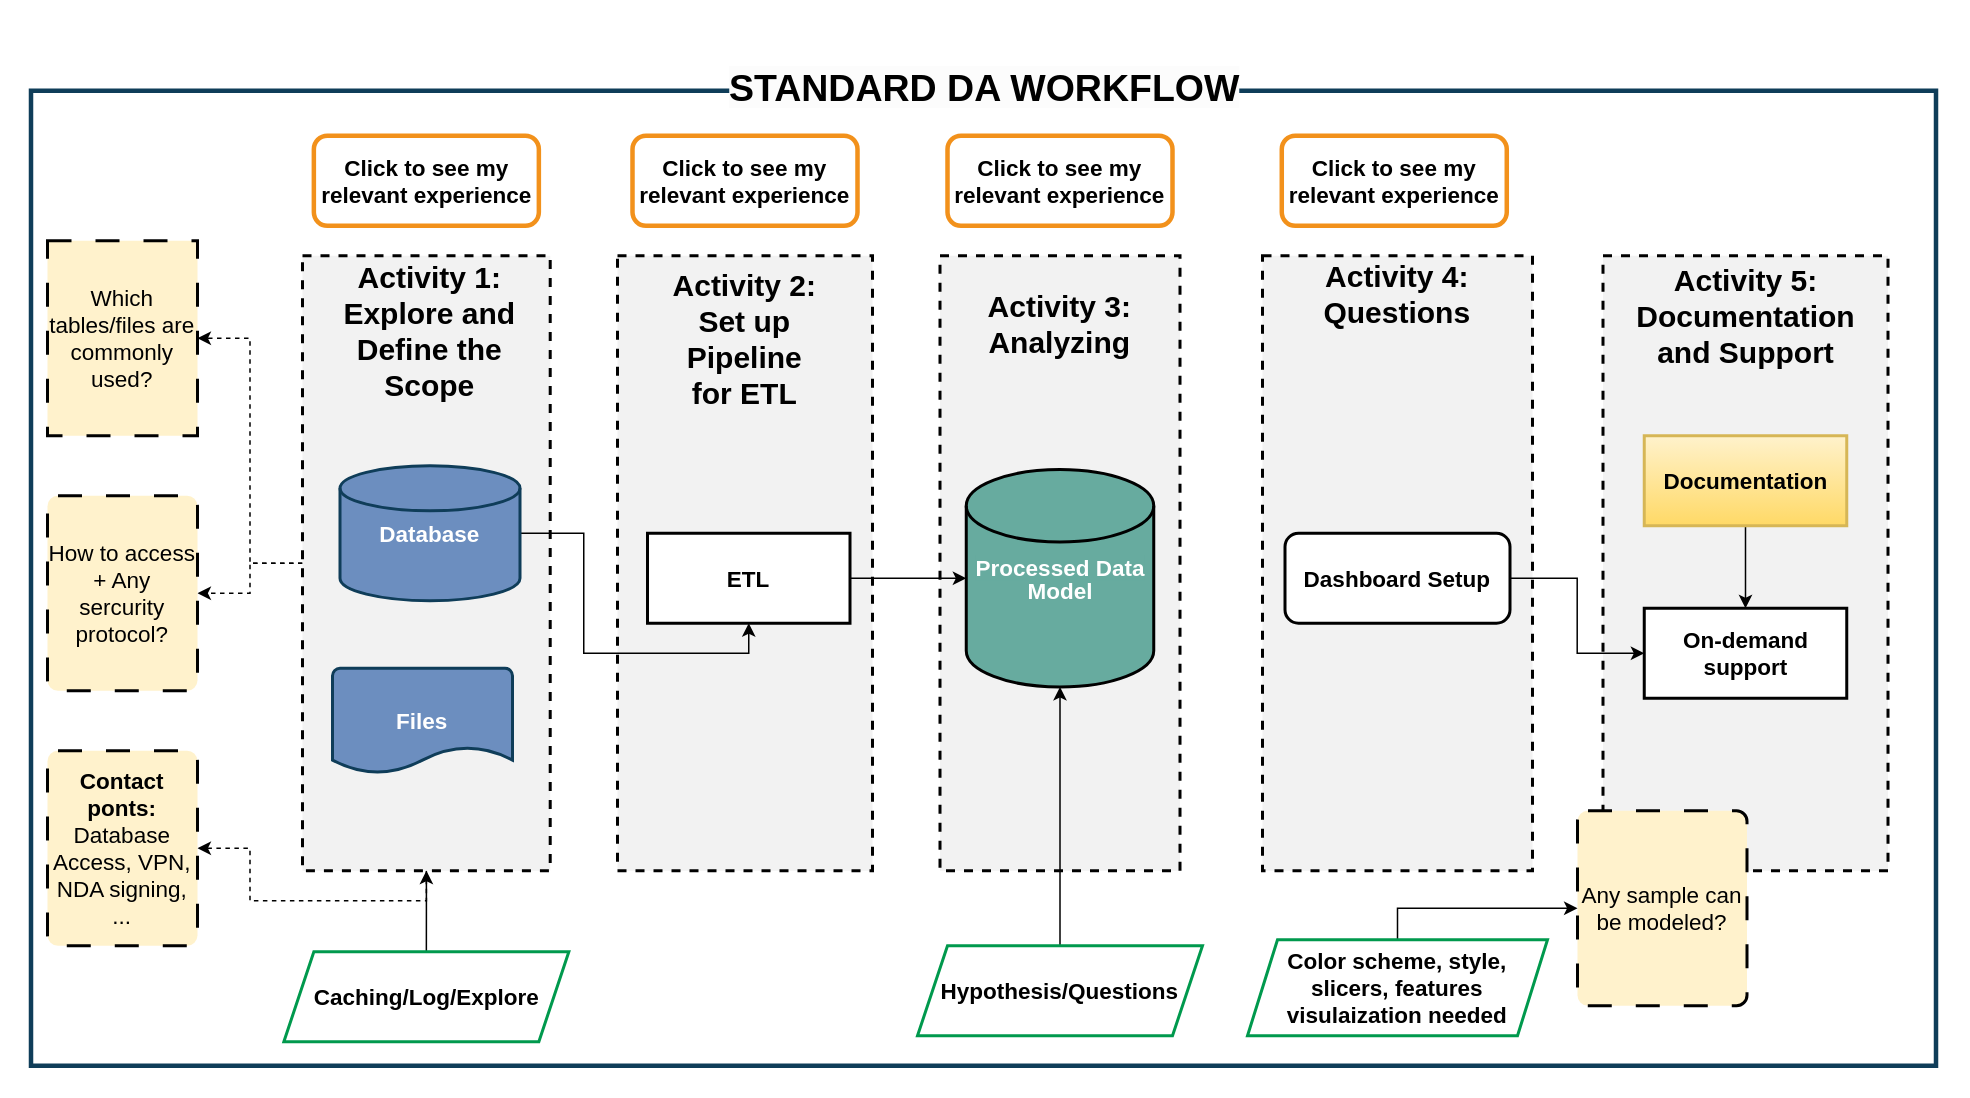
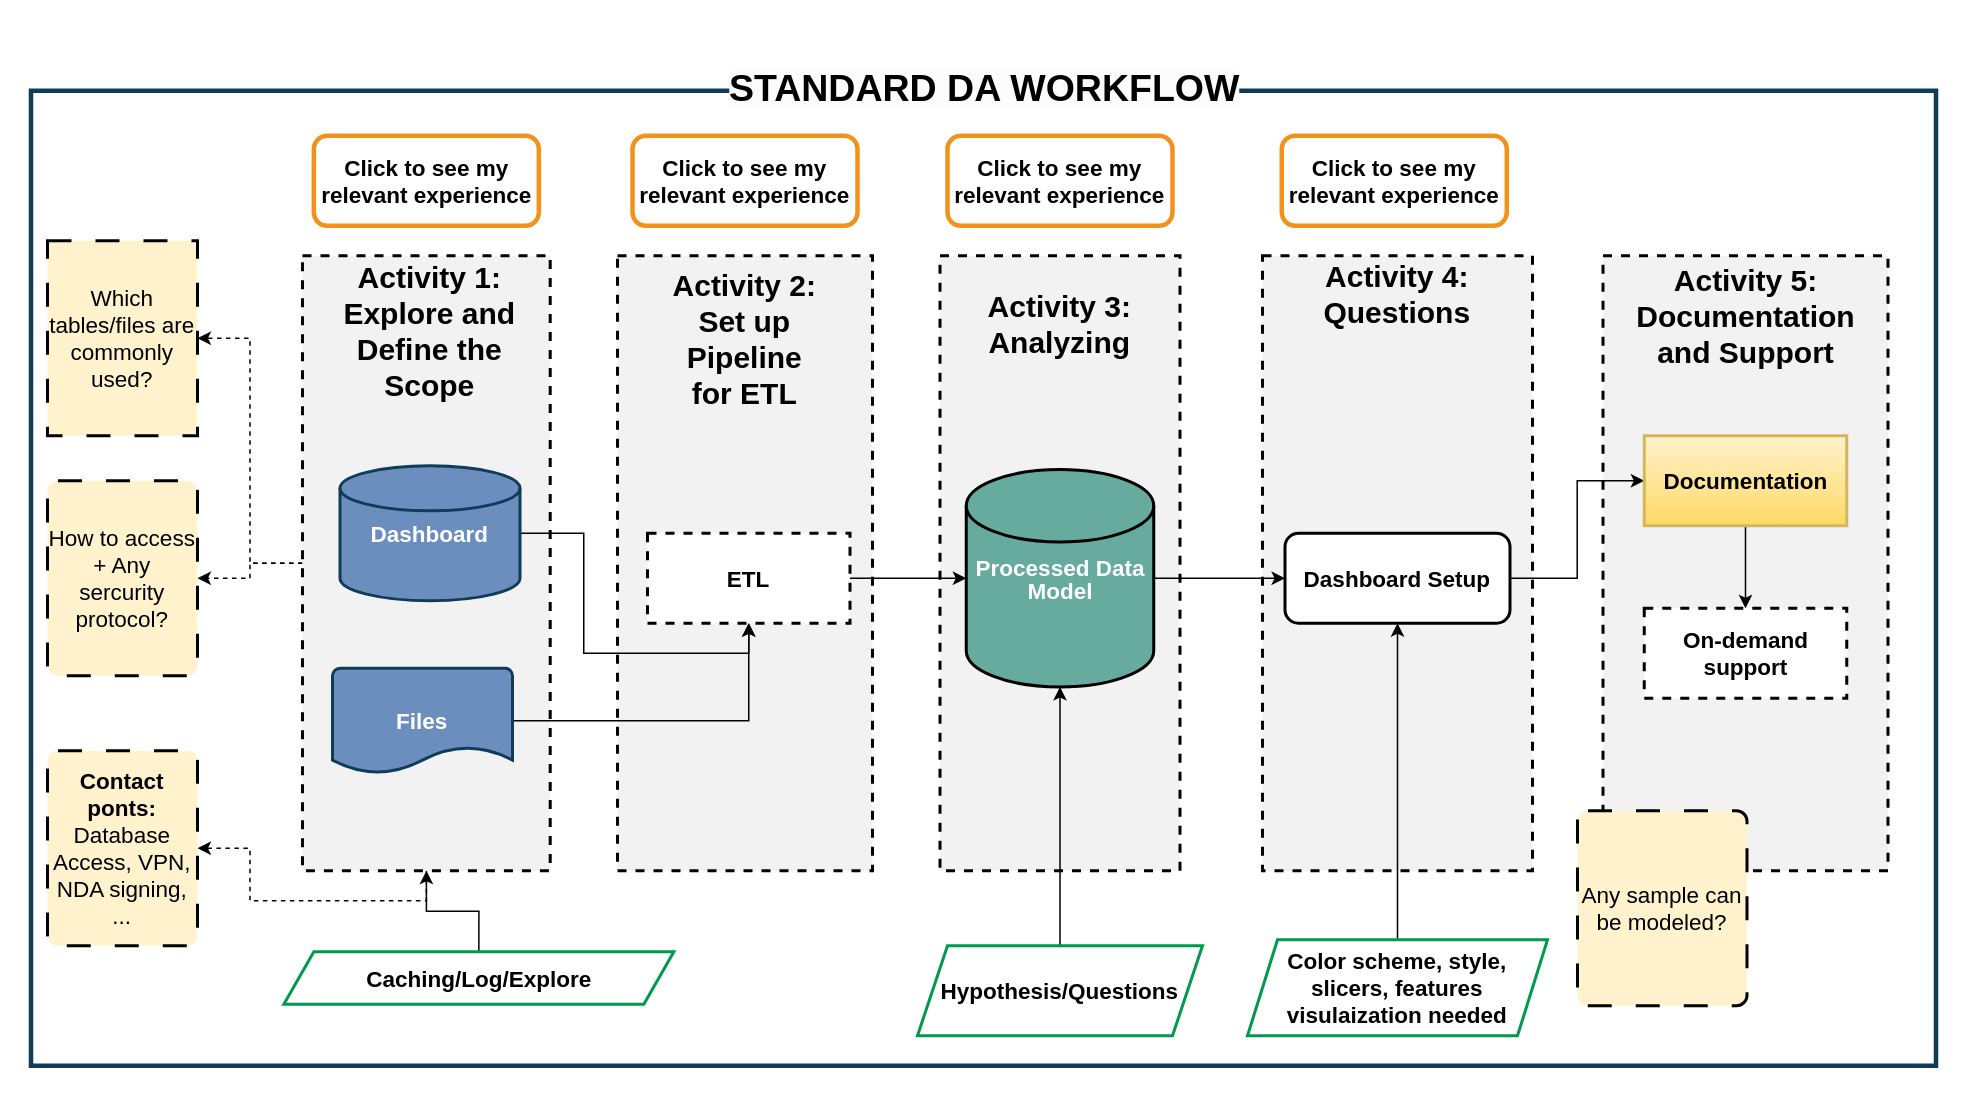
  <mxCell id="0" />
  <mxCell id="1" parent="0" />
  <mxCell id="2" value="" style="rounded=0;whiteSpace=wrap;html=1;fillColor=none;strokeWidth=3;strokeColor=#0F3D59;fillStyle=auto;gradientColor=none;" parent="1" vertex="1"><mxGeometry x="20" y="60" width="1270" height="650" as="geometry" /></mxCell>
  <mxCell id="3" value="" style="rounded=0;whiteSpace=wrap;html=1;dashed=1;strokeWidth=2;fillColor=#F2F2F2;" parent="1" vertex="1"><mxGeometry x="1068" y="170" width="190" height="410" as="geometry" /></mxCell>
  <mxCell id="4" style="edgeStyle=orthogonalEdgeStyle;rounded=0;orthogonalLoop=1;jettySize=auto;html=1;exitX=0.5;exitY=1;exitDx=0;exitDy=0;entryX=1;entryY=0.5;entryDx=0;entryDy=0;dashed=1;" parent="1" source="7" target="27" edge="1"><mxGeometry relative="1" as="geometry" /></mxCell>
  <mxCell id="5" style="edgeStyle=orthogonalEdgeStyle;rounded=0;orthogonalLoop=1;jettySize=auto;html=1;exitX=0;exitY=0.5;exitDx=0;exitDy=0;entryX=1;entryY=0.5;entryDx=0;entryDy=0;dashed=1;" parent="1" source="7" target="36" edge="1"><mxGeometry relative="1" as="geometry" /></mxCell>
  <mxCell id="6" style="edgeStyle=orthogonalEdgeStyle;rounded=0;orthogonalLoop=1;jettySize=auto;html=1;exitX=0;exitY=0.5;exitDx=0;exitDy=0;entryX=1;entryY=0.5;entryDx=0;entryDy=0;dashed=1;" parent="1" source="7" target="25" edge="1"><mxGeometry relative="1" as="geometry" /></mxCell>
  <mxCell id="7" value="" style="rounded=0;whiteSpace=wrap;html=1;dashed=1;strokeWidth=2;fillColor=#F2F2F2;" parent="1" vertex="1"><mxGeometry x="201" y="170" width="165.14" height="410" as="geometry" /></mxCell>
  <mxCell id="8" value="" style="rounded=0;whiteSpace=wrap;html=1;dashed=1;strokeWidth=2;fillColor=#F2F2F2;" parent="1" vertex="1"><mxGeometry x="841" y="170" width="180" height="410" as="geometry" /></mxCell>
  <mxCell id="9" value="" style="rounded=0;whiteSpace=wrap;html=1;dashed=1;strokeWidth=2;fillColor=#F2F2F2;" parent="1" vertex="1"><mxGeometry x="626" y="170" width="160" height="410" as="geometry" /></mxCell>
  <mxCell id="10" value="" style="rounded=0;whiteSpace=wrap;html=1;dashed=1;strokeWidth=2;fillColor=#F2F2F2;" parent="1" vertex="1"><mxGeometry x="411" y="170" width="170" height="410" as="geometry" /></mxCell>
  <mxCell id="11" style="edgeStyle=orthogonalEdgeStyle;rounded=0;orthogonalLoop=1;jettySize=auto;html=1;exitX=1;exitY=0.5;exitDx=0;exitDy=0;entryX=0;entryY=0.5;entryDx=0;entryDy=0;entryPerimeter=0;fontStyle=1;fontSize=14;" parent="1" source="12" target="18" edge="1"><mxGeometry relative="1" as="geometry"><mxPoint x="621" y="385" as="targetPoint" /></mxGeometry></mxCell>
- <mxCell id="12" value="ETL" style="rounded=0;whiteSpace=wrap;html=1;fontStyle=1;fontSize=15;fillColor=#FFFFFF;strokeWidth=2;strokeColor=#000000;" parent="1" vertex="1"><mxGeometry x="431" y="355" width="135" height="60" as="geometry" /></mxCell>
+ <mxCell id="12" value="ETL" style="rounded=0;whiteSpace=wrap;html=1;fontStyle=1;fontSize=15;fillColor=#FFFFFF;strokeWidth=2;strokeColor=#000000;dashed=1;" parent="1" vertex="1"><mxGeometry x="431" y="355" width="135" height="60" as="geometry" /></mxCell>
  <mxCell id="13" style="edgeStyle=orthogonalEdgeStyle;rounded=0;orthogonalLoop=1;jettySize=auto;html=1;exitX=1;exitY=0.5;exitDx=0;exitDy=0;exitPerimeter=0;entryX=0.5;entryY=1;entryDx=0;entryDy=0;fontStyle=1;fontSize=14;" parent="1" source="14" target="12" edge="1"><mxGeometry relative="1" as="geometry" /></mxCell>
- <mxCell id="14" value="Database" style="strokeWidth=2;html=1;shape=mxgraph.flowchart.database;whiteSpace=wrap;verticalAlign=middle;fontStyle=1;fontSize=15;fillColor=#6C8EBF;strokeColor=#0F3D59;fontColor=#FFFFFF;" parent="1" vertex="1"><mxGeometry x="226" y="310" width="120" height="90" as="geometry" /></mxCell>
+ <mxCell id="14" value="Dashboard" style="strokeWidth=2;html=1;shape=mxgraph.flowchart.database;whiteSpace=wrap;verticalAlign=middle;fontStyle=1;fontSize=15;fillColor=#6C8EBF;strokeColor=#0F3D59;fontColor=#FFFFFF;" parent="1" vertex="1"><mxGeometry x="226" y="310" width="120" height="90" as="geometry" /></mxCell>
+ <mxCell id="15" style="edgeStyle=orthogonalEdgeStyle;rounded=0;orthogonalLoop=1;jettySize=auto;html=1;exitX=1;exitY=0.5;exitDx=0;exitDy=0;exitPerimeter=0;entryX=0.5;entryY=1;entryDx=0;entryDy=0;fontStyle=1;fontSize=14;" parent="1" source="16" target="12" edge="1"><mxGeometry relative="1" as="geometry" /></mxCell>
  <mxCell id="16" value="&lt;b style=&quot;font-size: 15px;&quot;&gt;Files&lt;/b&gt;" style="strokeWidth=2;html=1;shape=mxgraph.flowchart.document2;whiteSpace=wrap;size=0.25;fillColor=#6C8EBF;strokeColor=#0F3D59;fontColor=#FFFFFF;fontSize=15;" parent="1" vertex="1"><mxGeometry x="221" y="445" width="120" height="70" as="geometry" /></mxCell>
+ <mxCell id="17" style="edgeStyle=orthogonalEdgeStyle;rounded=0;orthogonalLoop=1;jettySize=auto;html=1;exitX=1;exitY=0.5;exitDx=0;exitDy=0;exitPerimeter=0;entryX=0;entryY=0.5;entryDx=0;entryDy=0;" parent="1" source="18" target="20" edge="1"><mxGeometry relative="1" as="geometry" /></mxCell>
  <mxCell id="18" value="&lt;p style=&quot;line-height: 100%; font-size: 15px;&quot;&gt;&lt;font color=&quot;#ffffff&quot; style=&quot;font-size: 15px;&quot;&gt;&lt;span style=&quot;background-color: rgb(103, 171, 159); font-size: 15px;&quot;&gt;Processed Data Model&lt;/span&gt;&lt;/font&gt;&lt;/p&gt;" style="strokeWidth=2;html=1;shape=mxgraph.flowchart.database;whiteSpace=wrap;fontStyle=1;fontSize=15;fillColor=#67AB9F;" parent="1" vertex="1"><mxGeometry x="643.5" y="312.5" width="125" height="145" as="geometry" /></mxCell>
- <mxCell id="19" style="edgeStyle=orthogonalEdgeStyle;rounded=0;orthogonalLoop=1;jettySize=auto;html=1;exitX=1;exitY=0.5;exitDx=0;exitDy=0;" parent="1" source="20" target="31" edge="1"><mxGeometry relative="1" as="geometry" /></mxCell>
+ <mxCell id="19" style="edgeStyle=orthogonalEdgeStyle;rounded=0;orthogonalLoop=1;jettySize=auto;html=1;exitX=1;exitY=0.5;exitDx=0;exitDy=0;entryX=0;entryY=0.5;entryDx=0;entryDy=0;" parent="1" source="20" target="30" edge="1"><mxGeometry relative="1" as="geometry" /></mxCell>
  <mxCell id="20" value="Dashboard Setup" style="whiteSpace=wrap;html=1;fontStyle=1;fontSize=15;fillColor=#FFFFFF;strokeColor=#000000;strokeWidth=2;rounded=1;" parent="1" vertex="1"><mxGeometry x="856" y="355" width="150" height="60" as="geometry" /></mxCell>
  <mxCell id="21" value="&lt;b style=&quot;border-color: var(--border-color);&quot;&gt;Activity&amp;nbsp;&lt;/b&gt;&lt;b style=&quot;font-size: 20px;&quot;&gt;2: Set up Pipeline for ETL&lt;/b&gt;" style="text;html=1;strokeColor=none;fillColor=none;align=center;verticalAlign=middle;whiteSpace=wrap;rounded=0;fontSize=20;" parent="1" vertex="1"><mxGeometry x="441" y="200" width="110" height="50" as="geometry" /></mxCell>
  <mxCell id="22" value="&lt;b style=&quot;border-color: var(--border-color);&quot;&gt;Activity&lt;/b&gt;&amp;nbsp;3: Analyzing" style="text;html=1;strokeColor=none;fillColor=none;align=center;verticalAlign=middle;whiteSpace=wrap;rounded=0;fontStyle=1;fontSize=20;" parent="1" vertex="1"><mxGeometry x="636" y="200" width="140" height="30" as="geometry" /></mxCell>
  <mxCell id="23" value="&lt;b style=&quot;border-color: var(--border-color);&quot;&gt;Activity&amp;nbsp;&lt;/b&gt;4: Questions" style="text;html=1;strokeColor=none;fillColor=none;align=center;verticalAlign=middle;whiteSpace=wrap;rounded=0;fontStyle=1;fontSize=20;" parent="1" vertex="1"><mxGeometry x="858.15" y="180" width="145.7" height="30" as="geometry" /></mxCell>
  <mxCell id="24" value="&lt;b style=&quot;font-size: 20px;&quot;&gt;Activity 1: Explore and Define the Scope&lt;/b&gt;" style="text;html=1;strokeColor=none;fillColor=none;align=center;verticalAlign=middle;whiteSpace=wrap;rounded=0;fontSize=20;" parent="1" vertex="1"><mxGeometry x="221" y="190" width="130" height="60" as="geometry" /></mxCell>
  <mxCell id="25" value="&lt;div style=&quot;font-size: 15px;&quot;&gt;Which tables/files are commonly used?&lt;/div&gt;" style="whiteSpace=wrap;html=1;absoluteArcSize=1;arcSize=14;strokeWidth=2;fillColor=#fff2cc;strokeColor=#000000;dashed=1;dashPattern=8 8;fontSize=15;rounded=0;" parent="1" vertex="1"><mxGeometry x="31" y="160" width="100" height="130" as="geometry" /></mxCell>
  <mxCell id="26" value="Any sample can be modeled?" style="rounded=1;whiteSpace=wrap;html=1;absoluteArcSize=1;arcSize=14;strokeWidth=2;fillColor=#fff2cc;strokeColor=#000000;dashed=1;dashPattern=8 8;fontSize=15;" parent="1" vertex="1"><mxGeometry x="1051" y="540" width="113" height="130" as="geometry" /></mxCell>
  <mxCell id="27" value="&lt;b style=&quot;font-size: 15px;&quot;&gt;Contact ponts:&lt;br style=&quot;font-size: 15px;&quot;&gt;&lt;/b&gt;Database Access, VPN, NDA signing, ..." style="rounded=1;whiteSpace=wrap;html=1;absoluteArcSize=1;arcSize=14;strokeWidth=2;fillColor=#fff2cc;strokeColor=#000000;dashed=1;dashPattern=8 8;fontSize=15;" parent="1" vertex="1"><mxGeometry x="31" y="500" width="100" height="130" as="geometry" /></mxCell>
  <mxCell id="28" value="&lt;b style=&quot;border-color: var(--border-color);&quot;&gt;Activity 5&lt;/b&gt;: Documentation and Support" style="text;html=1;strokeColor=none;fillColor=none;align=center;verticalAlign=middle;whiteSpace=wrap;rounded=0;fontStyle=1;fontSize=20;" parent="1" vertex="1"><mxGeometry x="1091.55" y="190" width="142.9" height="40" as="geometry" /></mxCell>
  <mxCell id="29" style="edgeStyle=orthogonalEdgeStyle;rounded=0;orthogonalLoop=1;jettySize=auto;html=1;entryX=0.5;entryY=0;entryDx=0;entryDy=0;" parent="1" source="30" target="31" edge="1"><mxGeometry relative="1" as="geometry" /></mxCell>
  <mxCell id="30" value="Documentation" style="rounded=0;whiteSpace=wrap;html=1;fontStyle=1;fontSize=15;fillColor=#fff2cc;strokeWidth=2;strokeColor=#d6b656;gradientColor=#ffd966;" parent="1" vertex="1"><mxGeometry x="1095.5" y="290" width="135" height="60" as="geometry" /></mxCell>
- <mxCell id="31" value="On-demand support" style="rounded=0;whiteSpace=wrap;html=1;fontStyle=1;fontSize=15;fillColor=#FFFFFF;strokeWidth=2;strokeColor=#000000;" parent="1" vertex="1"><mxGeometry x="1095.5" y="405" width="135" height="60" as="geometry" /></mxCell>
- <mxCell id="32" style="edgeStyle=orthogonalEdgeStyle;rounded=0;orthogonalLoop=1;jettySize=auto;html=1;exitX=0.5;exitY=0;exitDx=0;exitDy=0;" parent="1" source="33" target="26" edge="1"><mxGeometry relative="1" as="geometry" /></mxCell>
+ <mxCell id="31" value="On-demand support" style="rounded=0;whiteSpace=wrap;html=1;fontStyle=1;fontSize=15;fillColor=#FFFFFF;strokeWidth=2;strokeColor=#000000;dashed=1;" parent="1" vertex="1"><mxGeometry x="1095.5" y="405" width="135" height="60" as="geometry" /></mxCell>
+ <mxCell id="32" style="edgeStyle=orthogonalEdgeStyle;rounded=0;orthogonalLoop=1;jettySize=auto;html=1;exitX=0.5;exitY=0;exitDx=0;exitDy=0;entryX=0.5;entryY=1;entryDx=0;entryDy=0;" parent="1" source="33" target="20" edge="1"><mxGeometry relative="1" as="geometry" /></mxCell>
  <mxCell id="33" value="Color scheme, style, slicers, features visulaization needed" style="shape=parallelogram;perimeter=parallelogramPerimeter;whiteSpace=wrap;html=1;fixedSize=1;fontStyle=1;fillColor=#FFFFFF;strokeWidth=2;strokeColor=#00994D;fontSize=15;" parent="1" vertex="1"><mxGeometry x="831" y="626" width="200" height="64" as="geometry" /></mxCell>
  <mxCell id="34" style="edgeStyle=orthogonalEdgeStyle;rounded=0;orthogonalLoop=1;jettySize=auto;html=1;exitX=0.5;exitY=0;exitDx=0;exitDy=0;" parent="1" source="35" target="18" edge="1"><mxGeometry relative="1" as="geometry" /></mxCell>
  <mxCell id="35" value="Hypothesis/Questions" style="shape=parallelogram;perimeter=parallelogramPerimeter;whiteSpace=wrap;html=1;fixedSize=1;fontStyle=1;fillColor=#FFFFFF;strokeWidth=2;strokeColor=#00994D;fontSize=15;" parent="1" vertex="1"><mxGeometry x="611" y="630" width="190" height="60" as="geometry" /></mxCell>
- <mxCell id="36" value="&lt;div style=&quot;font-size: 15px;&quot;&gt;How to access + Any sercurity protocol?&lt;/div&gt;" style="rounded=1;whiteSpace=wrap;html=1;absoluteArcSize=1;arcSize=14;strokeWidth=2;fillColor=#fff2cc;strokeColor=#000000;dashed=1;dashPattern=8 8;fontSize=15;" parent="1" vertex="1"><mxGeometry x="31" y="330" width="100" height="130" as="geometry" /></mxCell>
+ <mxCell id="36" value="&lt;div style=&quot;font-size: 15px;&quot;&gt;How to access + Any sercurity protocol?&lt;/div&gt;" style="rounded=1;whiteSpace=wrap;html=1;absoluteArcSize=1;arcSize=14;strokeWidth=2;fillColor=#fff2cc;strokeColor=#000000;dashed=1;dashPattern=8 8;fontSize=15;" parent="1" vertex="1"><mxGeometry x="31" y="320" width="100" height="130" as="geometry" /></mxCell>
  <mxCell id="37" style="edgeStyle=orthogonalEdgeStyle;rounded=0;orthogonalLoop=1;jettySize=auto;html=1;exitX=0.5;exitY=0;exitDx=0;exitDy=0;" parent="1" source="38" target="7" edge="1"><mxGeometry relative="1" as="geometry" /></mxCell>
- <mxCell id="38" value="Caching/Log/Explore" style="shape=parallelogram;perimeter=parallelogramPerimeter;whiteSpace=wrap;html=1;fixedSize=1;fontStyle=1;fillColor=#FFFFFF;strokeWidth=2;strokeColor=#00994D;fontSize=15;" parent="1" vertex="1"><mxGeometry x="188.57" y="634" width="190" height="60" as="geometry" /></mxCell>
+ <mxCell id="38" value="Caching/Log/Explore" style="shape=parallelogram;perimeter=parallelogramPerimeter;whiteSpace=wrap;html=1;fixedSize=1;fontStyle=1;fillColor=#FFFFFF;strokeWidth=2;strokeColor=#00994D;fontSize=15;" parent="1" vertex="1"><mxGeometry x="188.57" y="634" width="260" height="35" as="geometry" /></mxCell>
  <mxCell id="39" value="&lt;h1&gt;&lt;font face=&quot;Helvetica&quot; style=&quot;font-size: 25px; background-color: rgb(252, 252, 252);&quot;&gt;STANDARD DA WORKFLOW&lt;/font&gt;&lt;/h1&gt;" style="text;html=1;align=center;verticalAlign=top;whiteSpace=wrap;rounded=0;fillColor=none;" parent="1" vertex="1"><mxGeometry x="21" y="20" width="1270" height="690" as="geometry" /></mxCell>
  <mxCell id="40" value="Click to see my relevant experience" style="rounded=1;whiteSpace=wrap;html=1;fontSize=15;fontStyle=1;strokeColor=#F2911B;strokeWidth=3;" parent="1" vertex="1"><mxGeometry x="421" y="90" width="150" height="60" as="geometry" /></mxCell>
  <mxCell id="41" value="Click to see my relevant experience" style="rounded=1;whiteSpace=wrap;html=1;fontSize=15;fontStyle=1;strokeColor=#F2911B;strokeWidth=3;" parent="1" vertex="1"><mxGeometry x="631" y="90" width="150" height="60" as="geometry" /></mxCell>
  <mxCell id="42" value="Click to see my relevant experience" style="rounded=1;whiteSpace=wrap;html=1;fontSize=15;fontStyle=1;strokeColor=#F2911B;strokeWidth=3;" parent="1" vertex="1"><mxGeometry x="853.85" y="90" width="150" height="60" as="geometry" /></mxCell>
  <mxCell id="43" value="&lt;span style=&quot;font-size: 15px;&quot;&gt;Click to see my relevant experience&lt;/span&gt;" style="rounded=1;whiteSpace=wrap;html=1;fontSize=15;fontStyle=1;strokeColor=#F2911B;strokeWidth=3;" parent="1" vertex="1"><mxGeometry x="208.57" y="90" width="150" height="60" as="geometry" /></mxCell>
